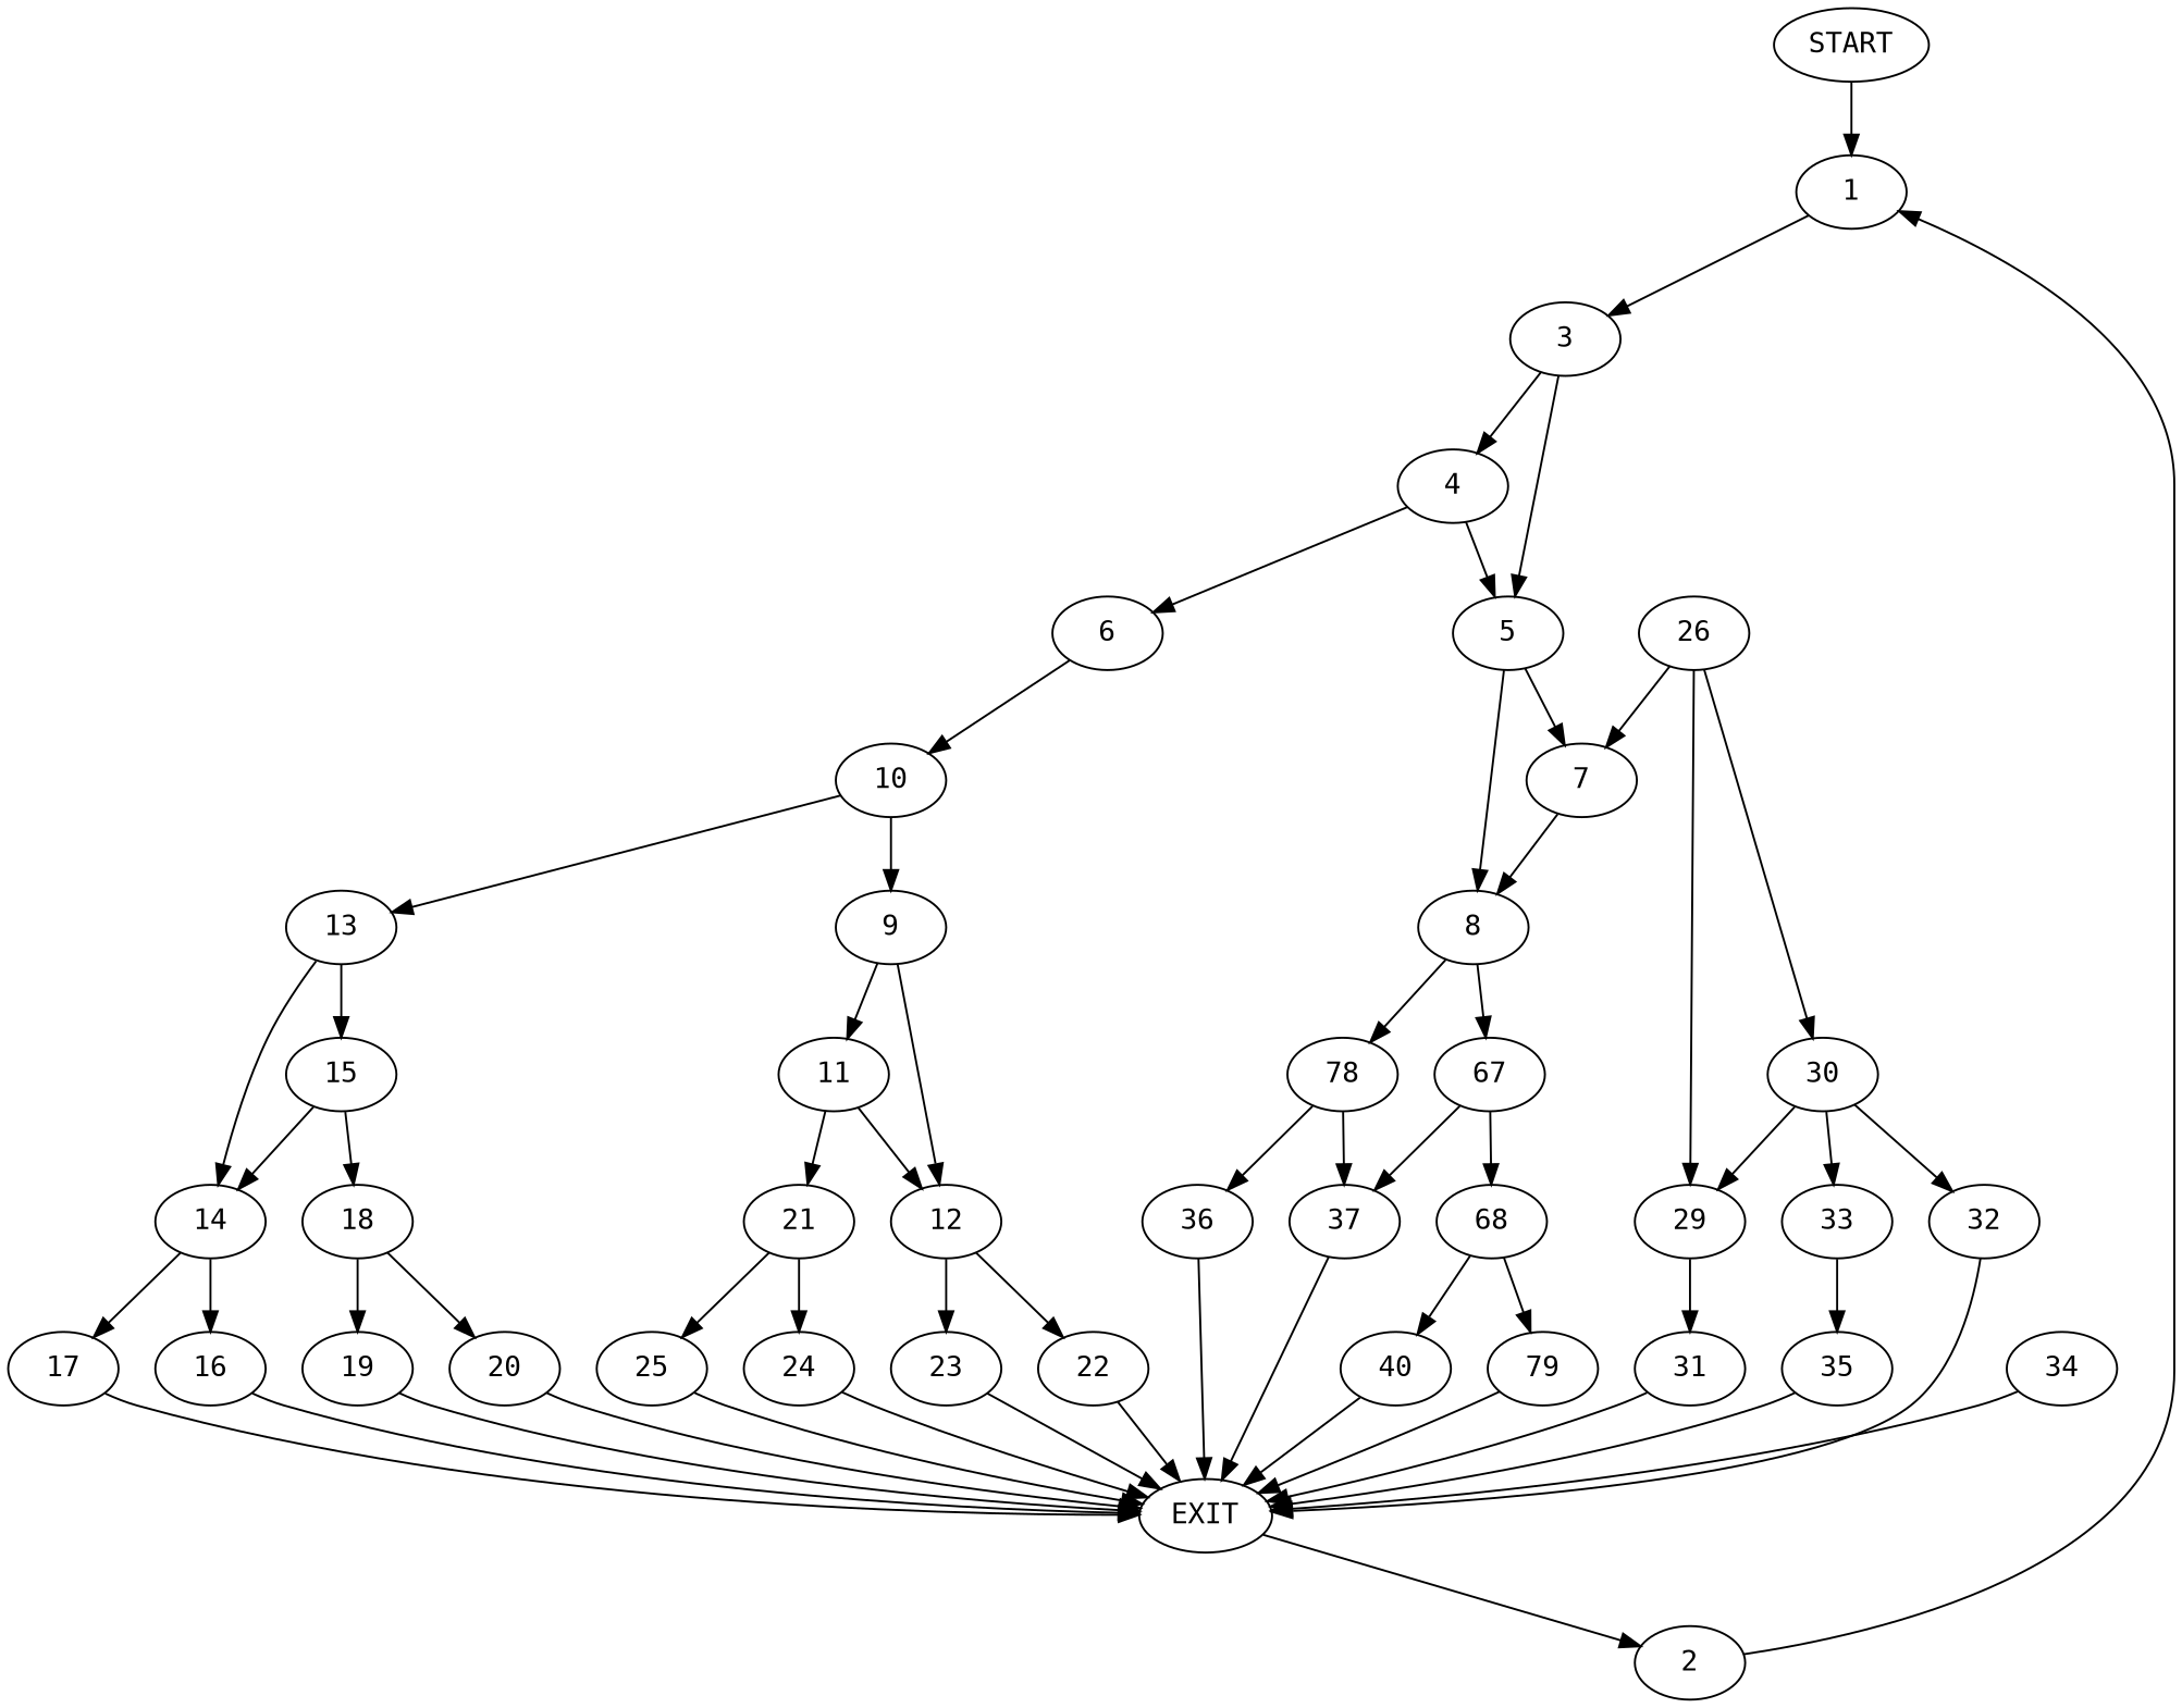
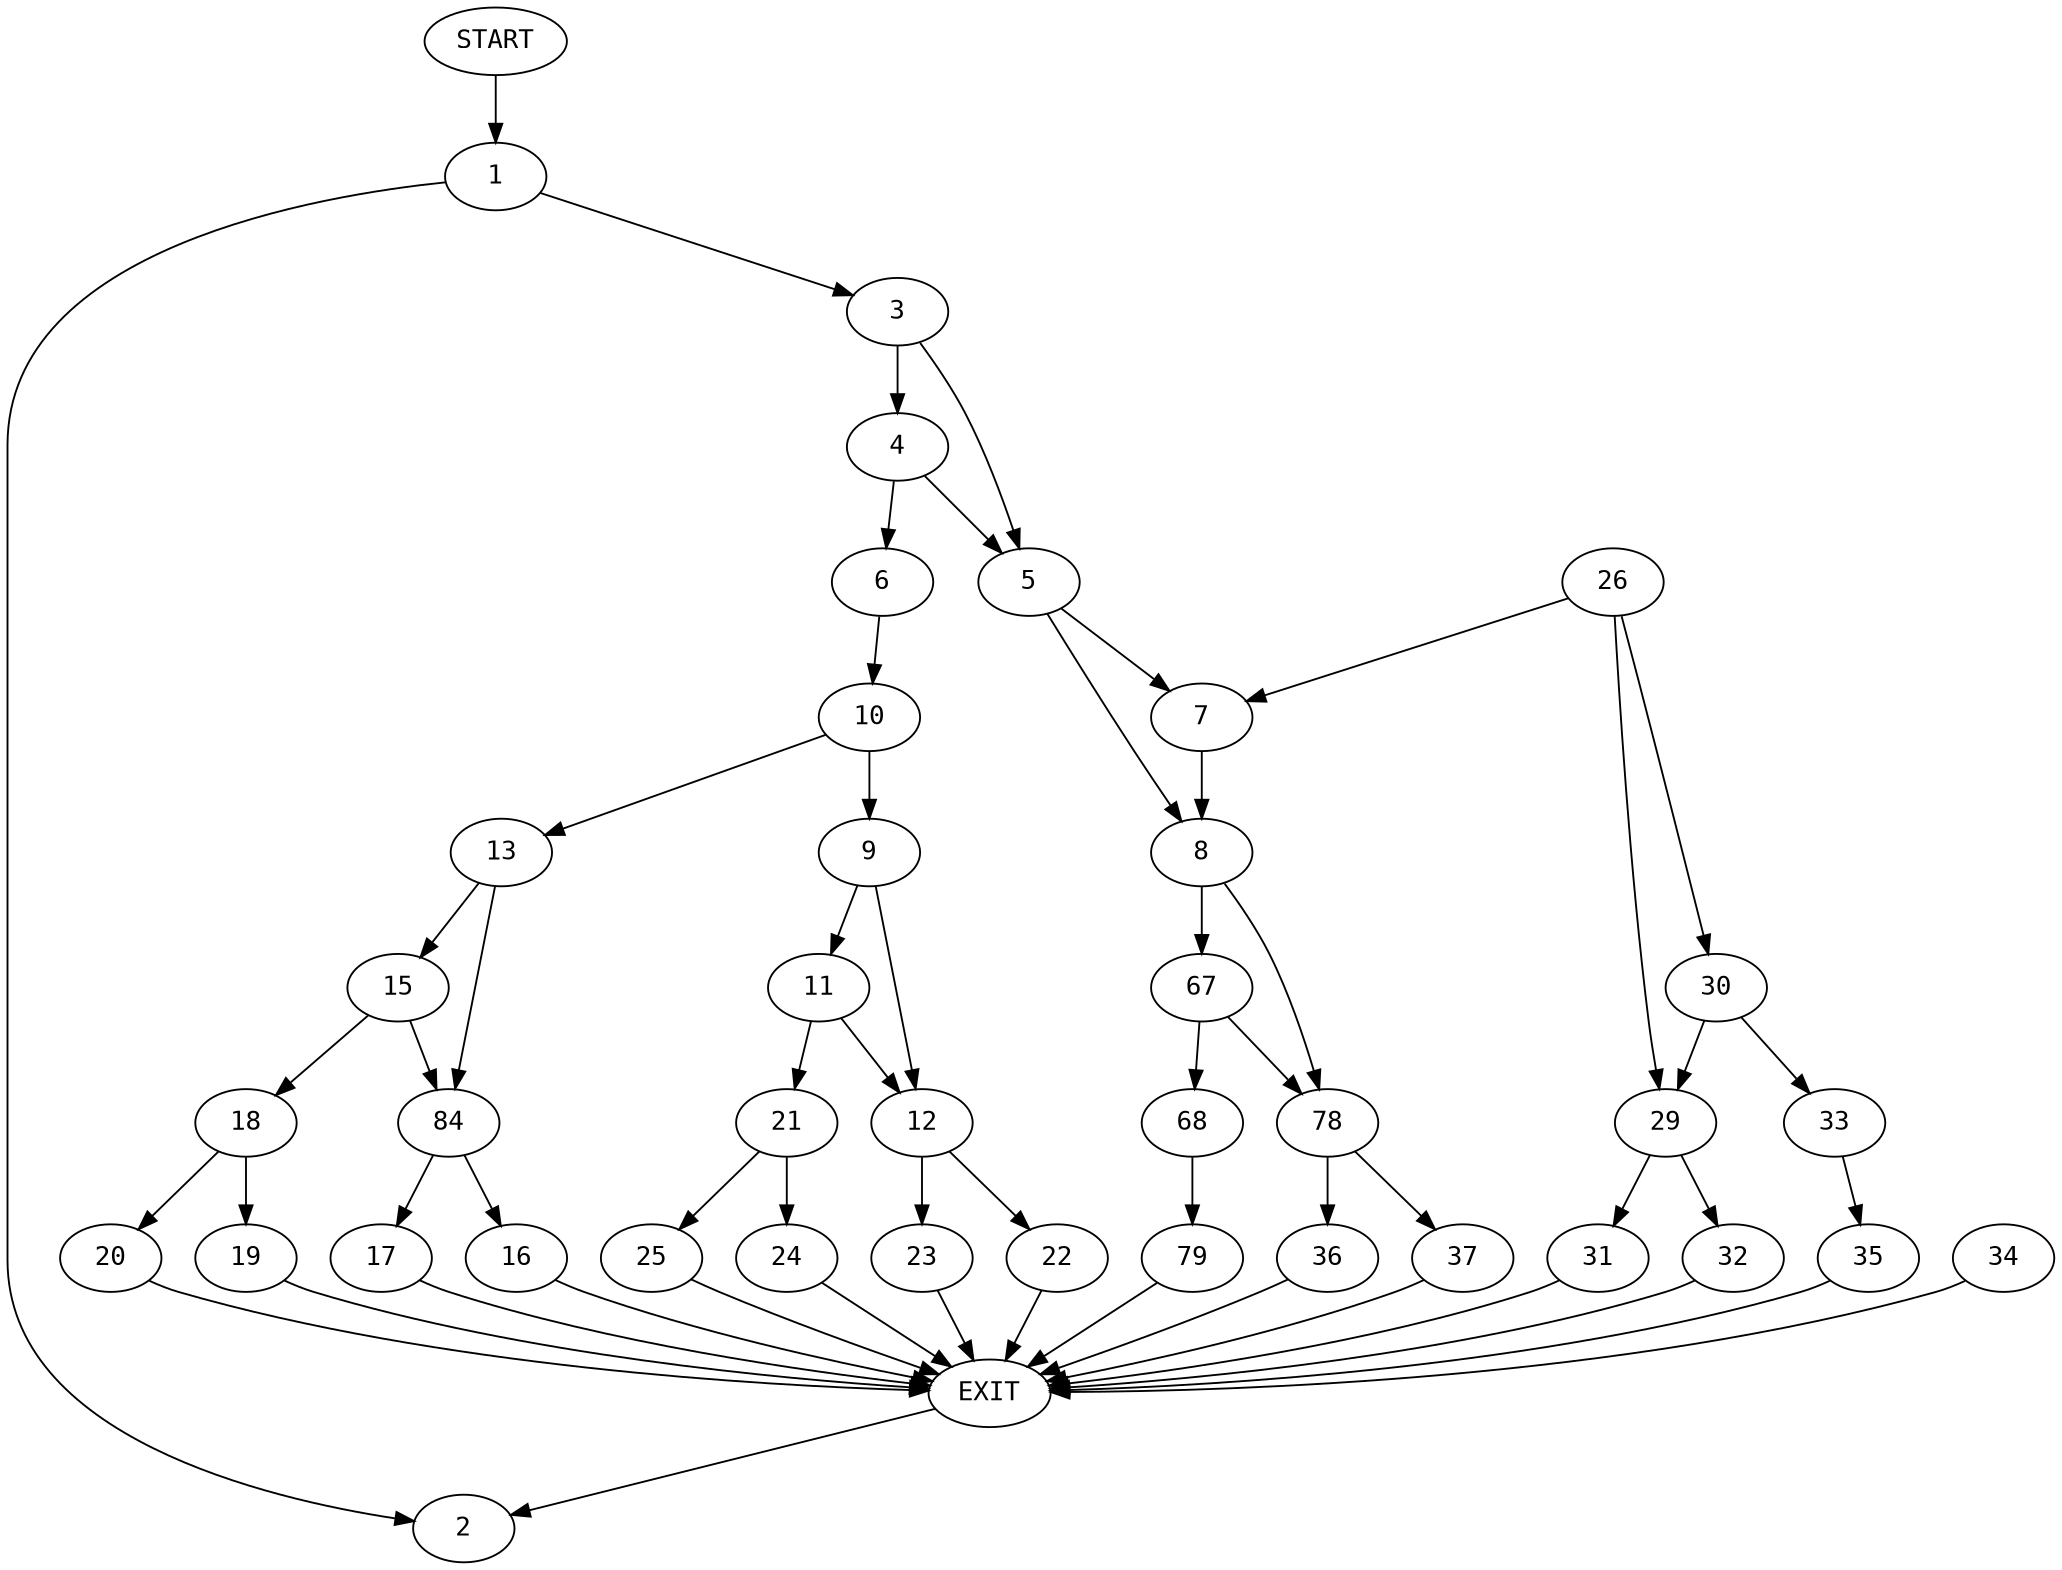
  digraph {
    fontname="DejaVu Sans Mono"
    node [fontname="DejaVu Sans Mono"]
    edge [fontname="DejaVu Sans Mono"]
    n1 [label=START]
    1
    2
    3
    n5 [label=EXIT]
    4
    5
    6
    7
    8
    10
    n12 [label=67]
    n13 [label=78]
    9
    11
    12
    13
    26
    29
    30
    n21 [label=68]
    36
    37
    21
    22
    23
-   14
+   14 [label=84]
    15
    24
    25
    16
    17
    18
    19
    20
    31
    32
    33
    n39 [label=79]
-   40
    35
    34
    n1 -> 1
-   2 -> 1
+   1 -> 2
    1 -> 3
    3 -> 4
    3 -> 5
    n5 -> 2
    4 -> 5
    4 -> 6
    5 -> 7
    5 -> 8
    6 -> 10
    7 -> 8
    8 -> n12
    8 -> n13
    10 -> 9
    10 -> 13
-   n12 -> 37
+   n12 -> n13
    n12 -> n21
    n13 -> 36
    n13 -> 37
    9 -> 11
    9 -> 12
    11 -> 12
    11 -> 21
    12 -> 22
    12 -> 23
    13 -> 14
    13 -> 15
    26 -> 7
    26 -> 29
    26 -> 30
    29 -> 31
-   30 -> 32
+   29 -> 32
    30 -> 29
    30 -> 33
    n21 -> n39
-   n21 -> 40
    36 -> n5
    37 -> n5
    21 -> 24
    21 -> 25
    22 -> n5
    23 -> n5
    14 -> 16
    14 -> 17
    15 -> 14
    15 -> 18
    24 -> n5
    25 -> n5
    16 -> n5
    17 -> n5
    18 -> 19
    18 -> 20
    19 -> n5
    20 -> n5
    31 -> n5
    32 -> n5
    33 -> 35
    n39 -> n5
-   40 -> n5
    35 -> n5
    34 -> n5
  }
